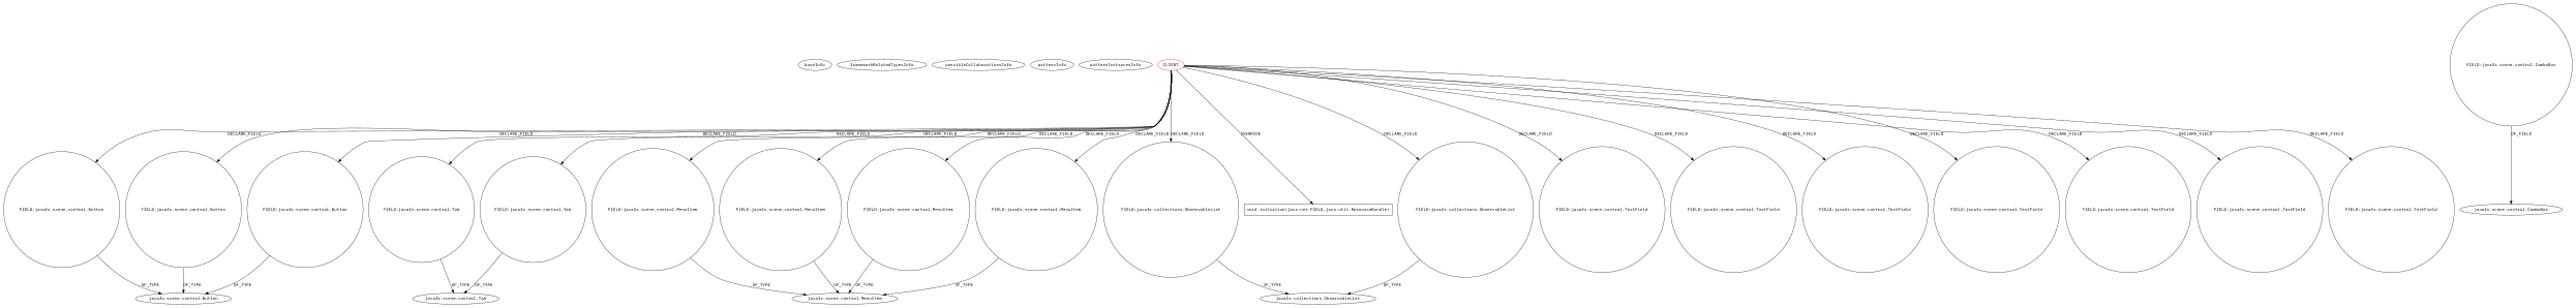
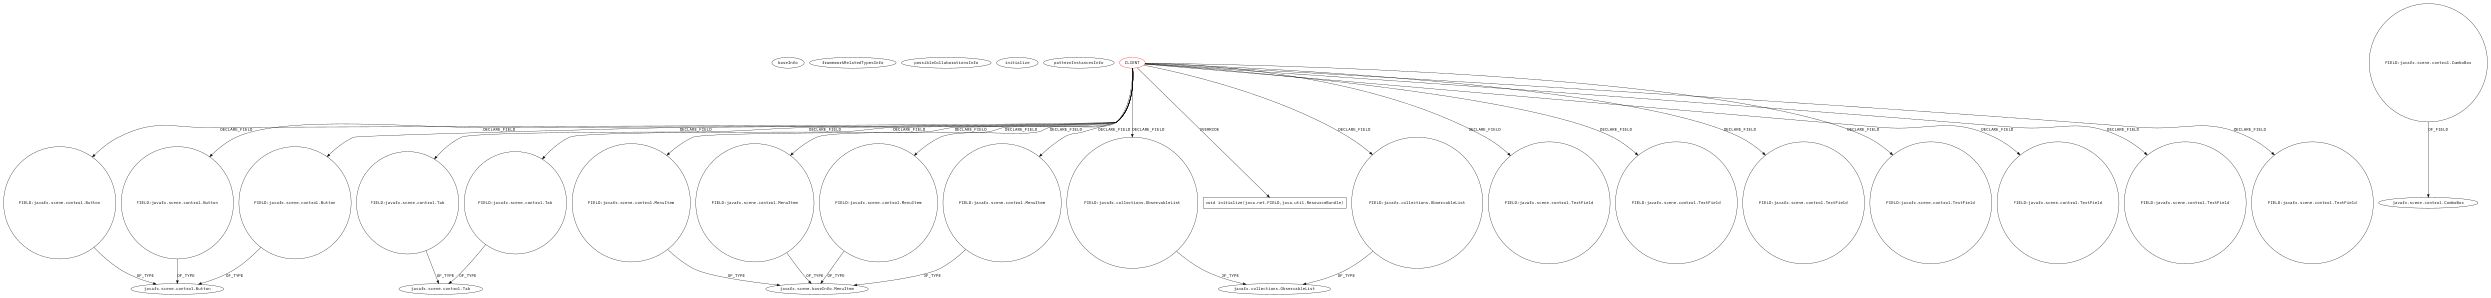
  digraph {
    fontname="IBM Plex Mono"
    node [fontname="IBM Plex Mono" isFrameworkType=false vertexType=FIELD_DECLARATION shape=circle]
    edge [fontname="IBM Plex Mono"]
    baseInfo [category=pattern graphId=1448 isAnonymous=false possibleRelation=false isFrameworkType="" vertexType="" shape=""]
    frameworkRelatedTypesInfo [0="javafx.fxml.Initializable" isFrameworkType="" vertexType="" shape=""]
    possibleCollaborationsInfo [isFrameworkType="" vertexType="" shape=""]
-   patternInfo [frequency=2.0 patternRootClient=0 isFrameworkType="" vertexType="" shape=""]
+   patternInfo [frequency=2.0 patternRootClient=0 label=initialize isFrameworkType="" vertexType="" shape=""]
    patternInstancesInfo [0="JustinAarden-C2J-Stamboom~/JustinAarden-C2J-Stamboom/C2J-Stamboom-master/src/stamboom/gui/StamboomFXController.java~StamboomFXController~734" 1="JoshuaHanrahan-DVDCollectionApp~/JoshuaHanrahan-DVDCollectionApp/DVDCollectionApp-master/src/dvdcollectionapp/view/DvdcollectionappfxmlController.java~DvdcollectionappfxmlController~728" isFrameworkType="" vertexType="" shape=""]
    n6 [label="javafx.scene.control.Tab" vertexType=FRAMEWORK_CLASS_TYPE shape=""]
    n7 [label="FIELD:javafx.scene.control.Tab"]
    n8 [color=red label=CLIENT vertexType=ROOT_CLIENT_CLASS_DECLARATION shape=""]
    n9 [label="FIELD:javafx.scene.control.Button"]
    n10 [label="FIELD:javafx.scene.control.MenuItem"]
    n11 [label="FIELD:javafx.scene.control.Button"]
    n12 [label="FIELD:javafx.scene.control.MenuItem"]
    n13 [label="FIELD:javafx.scene.control.Button"]
    n14 [label="FIELD:javafx.scene.control.MenuItem"]
    n15 [label="FIELD:javafx.scene.control.MenuItem"]
    n16 [label="FIELD:javafx.collections.ObservableList"]
    n17 [label="FIELD:javafx.collections.ObservableList"]
    n18 [label="void initialize(java.net.FIELD,java.util.ResourceBundle)" shape=box vertexType=OVERRIDING_METHOD_DECLARATION]
    n19 [label="FIELD:javafx.scene.control.Tab"]
    n20 [label="FIELD:javafx.scene.control.TextField"]
    n21 [label="FIELD:javafx.scene.control.TextField"]
    n22 [label="FIELD:javafx.scene.control.TextField"]
    n23 [label="FIELD:javafx.scene.control.TextField"]
    n24 [label="FIELD:javafx.scene.control.TextField"]
    n25 [label="FIELD:javafx.scene.control.TextField"]
    n26 [label="FIELD:javafx.scene.control.TextField"]
    n27 [label="javafx.scene.control.Button" vertexType=FRAMEWORK_CLASS_TYPE shape=""]
-   n28 [label="javafx.scene.control.MenuItem" vertexType=FRAMEWORK_CLASS_TYPE shape=""]
+   n28 [label="javafx.scene.baseInfo.MenuItem" vertexType=FRAMEWORK_CLASS_TYPE shape=""]
    n29 [label="FIELD:javafx.scene.control.ComboBox"]
    n30 [label="javafx.scene.control.ComboBox" vertexType=FRAMEWORK_CLASS_TYPE shape=""]
    n31 [label="javafx.collections.ObservableList" vertexType=FRAMEWORK_INTERFACE_TYPE shape=""]
    n7 -> n6 [label=OF_TYPE]
    n8 -> n7 [label=DECLARE_FIELD]
    n8 -> n9 [label=DECLARE_FIELD]
    n8 -> n10 [label=DECLARE_FIELD]
    n8 -> n11 [label=DECLARE_FIELD]
    n8 -> n12 [label=DECLARE_FIELD]
    n8 -> n13 [label=DECLARE_FIELD]
    n8 -> n14 [label=DECLARE_FIELD]
    n8 -> n15 [label=DECLARE_FIELD]
    n8 -> n16 [label=DECLARE_FIELD]
    n8 -> n17 [label=DECLARE_FIELD]
    n8 -> n18 [label=OVERRIDE]
    n8 -> n19 [label=DECLARE_FIELD]
    n8 -> n20 [label=DECLARE_FIELD]
    n8 -> n21 [label=DECLARE_FIELD]
    n8 -> n22 [label=DECLARE_FIELD]
    n8 -> n23 [label=DECLARE_FIELD]
    n8 -> n24 [label=DECLARE_FIELD]
    n8 -> n25 [label=DECLARE_FIELD]
    n8 -> n26 [label=DECLARE_FIELD]
    n9 -> n27 [label=OF_TYPE]
    n10 -> n28 [label=OF_TYPE]
    n11 -> n27 [label=OF_TYPE]
    n12 -> n28 [label=OF_TYPE]
    n13 -> n27 [label=OF_TYPE]
    n14 -> n28 [label=OF_TYPE]
    n15 -> n28 [label=OF_TYPE]
    n16 -> n31 [label=OF_TYPE]
    n17 -> n31 [label=OF_TYPE]
    n19 -> n6 [label=OF_TYPE]
    n29 -> n30 [label=OF_FIELD]
  }
